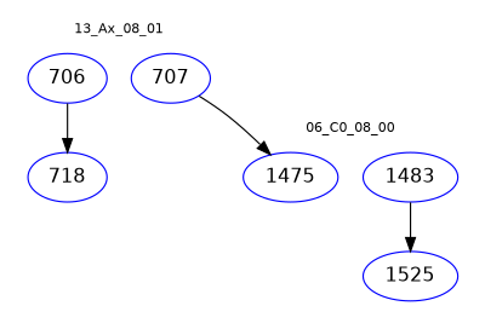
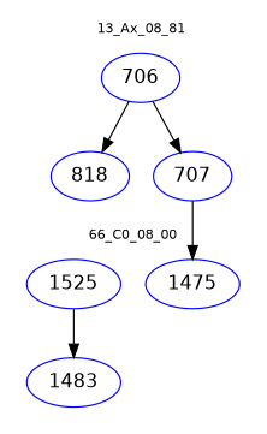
  digraph {
    fontname="DejaVu Sans"
    node [color=blue fontname="DejaVu Sans"]
    edge [color=black fontname="DejaVu Sans"]
    n1 [label=706]
-   n2 [label=718]
+   n2 [label=818]
    n3 [label=707]
    n4 [label=1483]
    n5 [label=1475]
    n6 [label=1525]
    subgraph cluster_1 {
      color=white
      fontsize=10
-     label="13_Ax_08_01"
+     label="13_Ax_08_81"
      n1
      n2
      n3
    }
    subgraph cluster_2 {
      color=white
      fontsize=10
-     label="06_C0_08_00"
+     label="66_C0_08_00"
      n4
      n5
      n6
    }
    n1 -> n2
+   n1 -> n3
    n3 -> n5
-   n4 -> n6
+   n6 -> n4
  }
